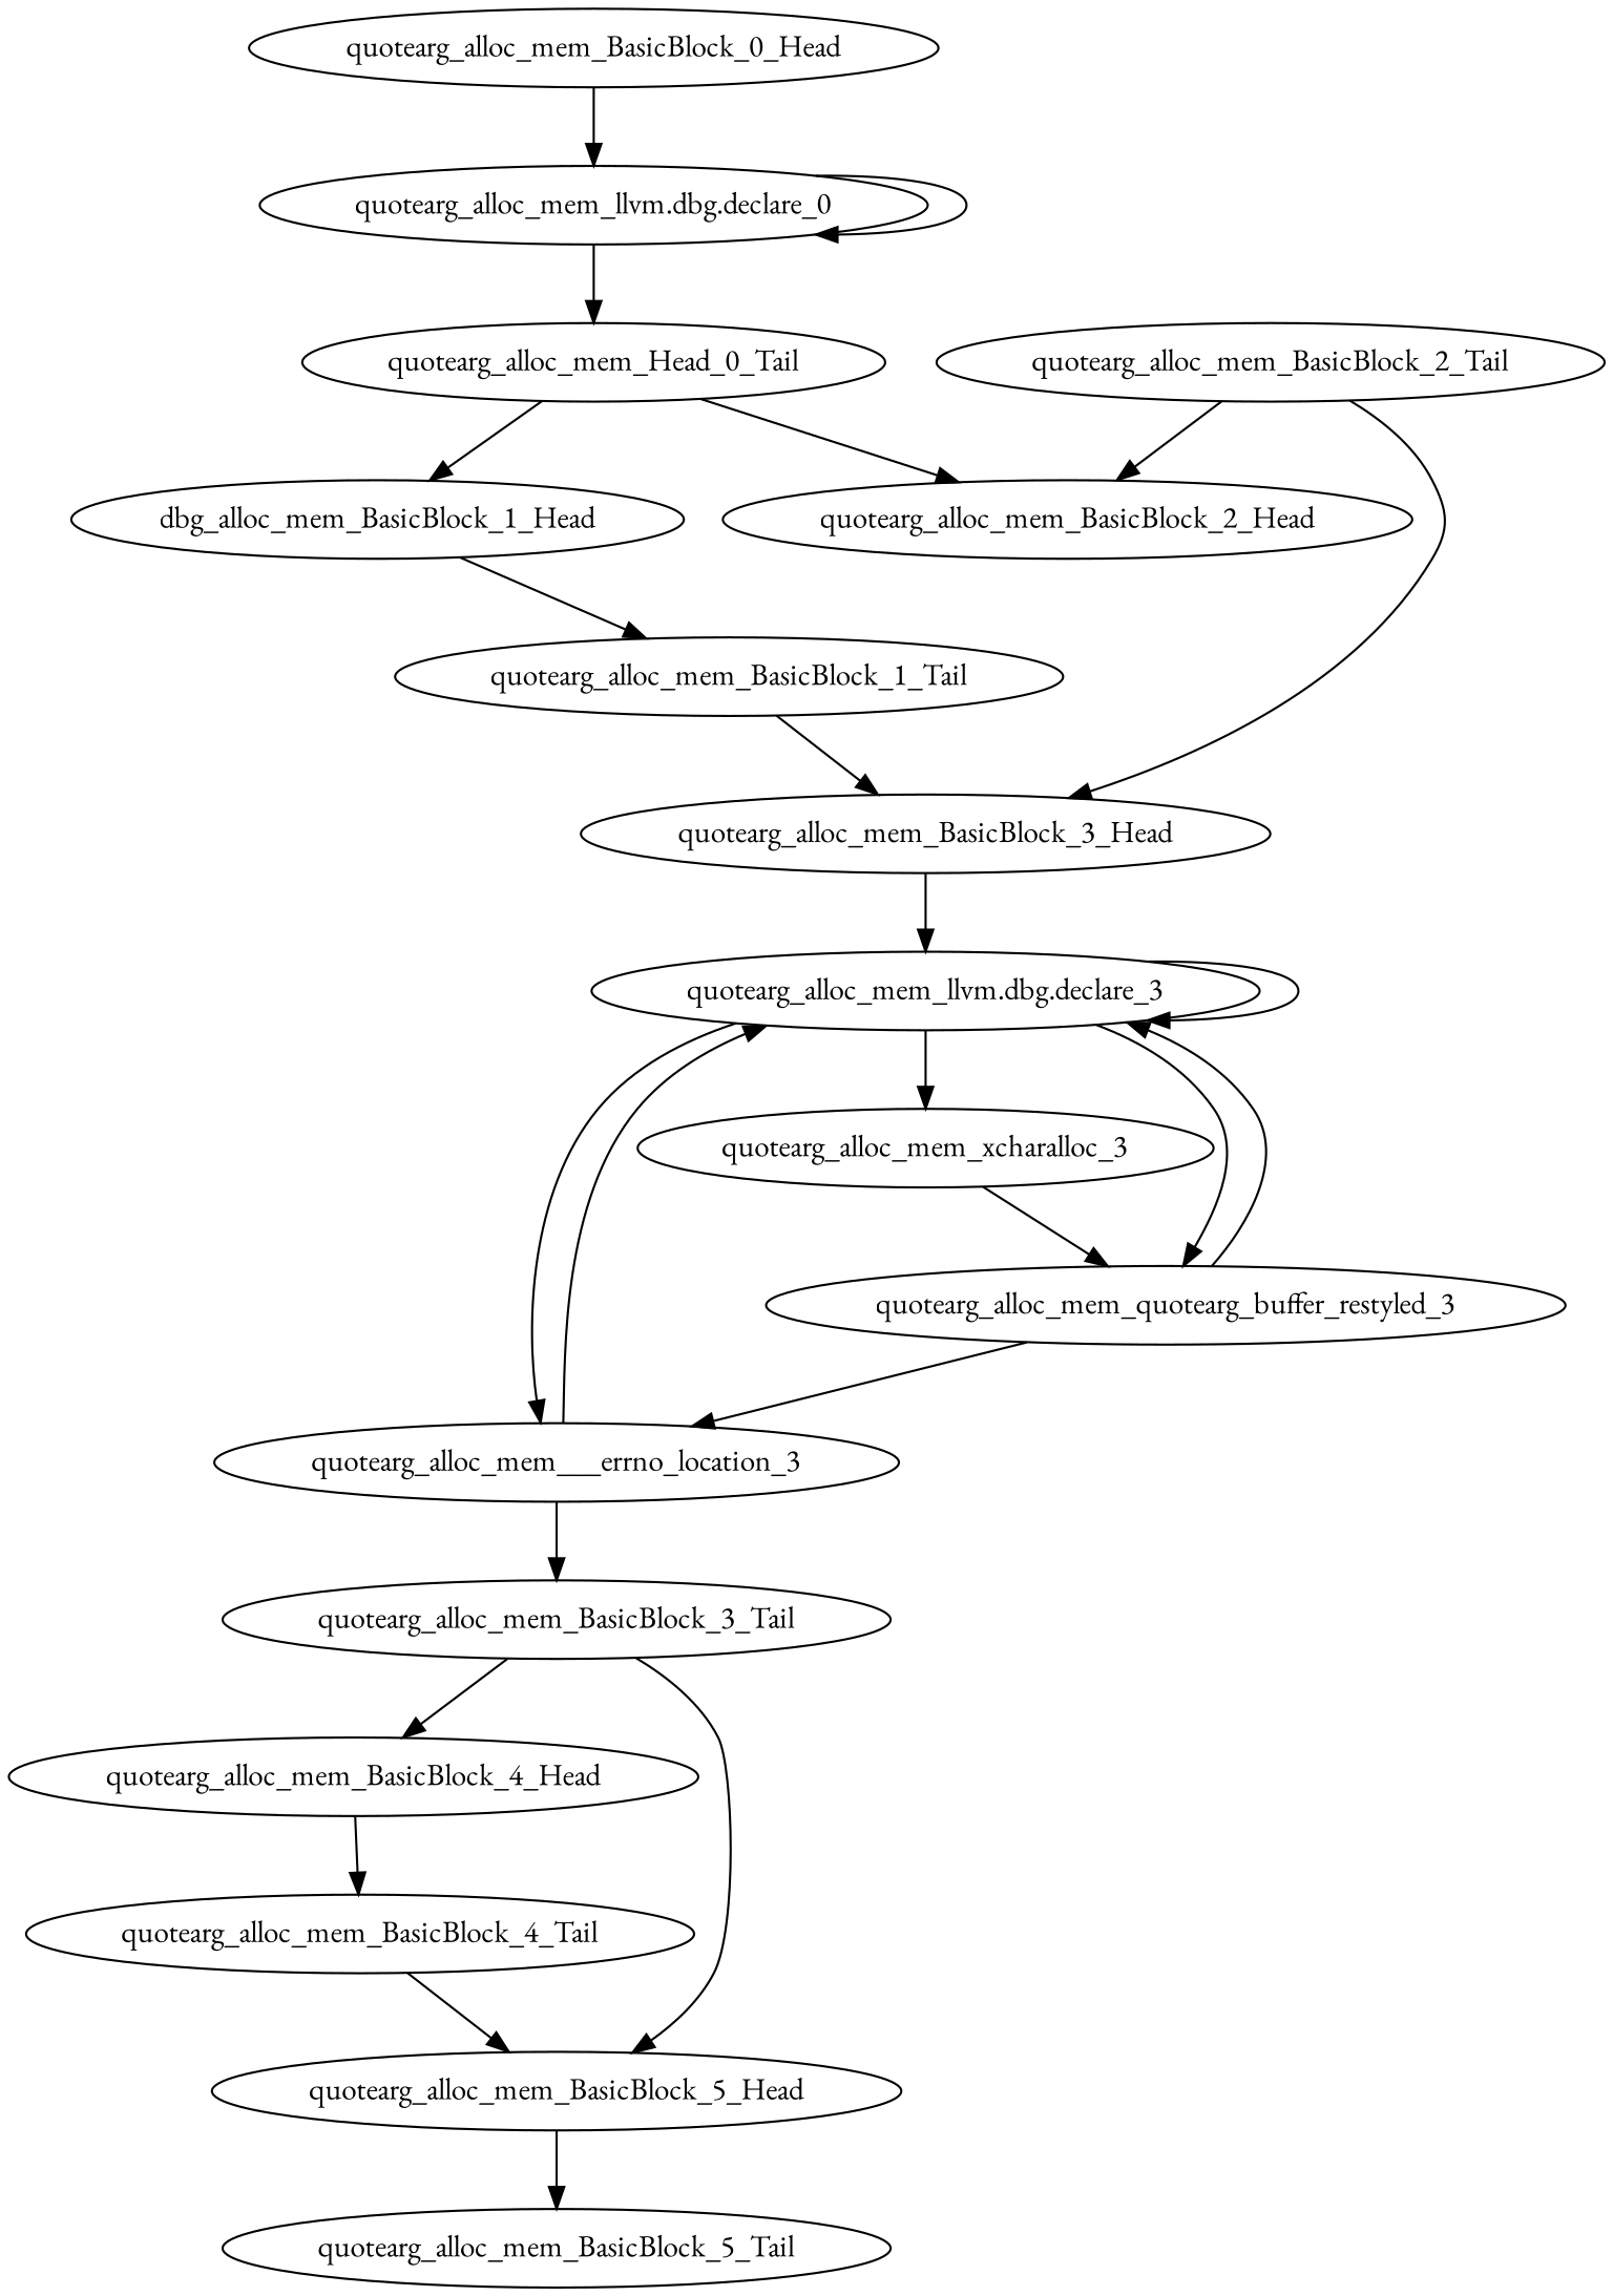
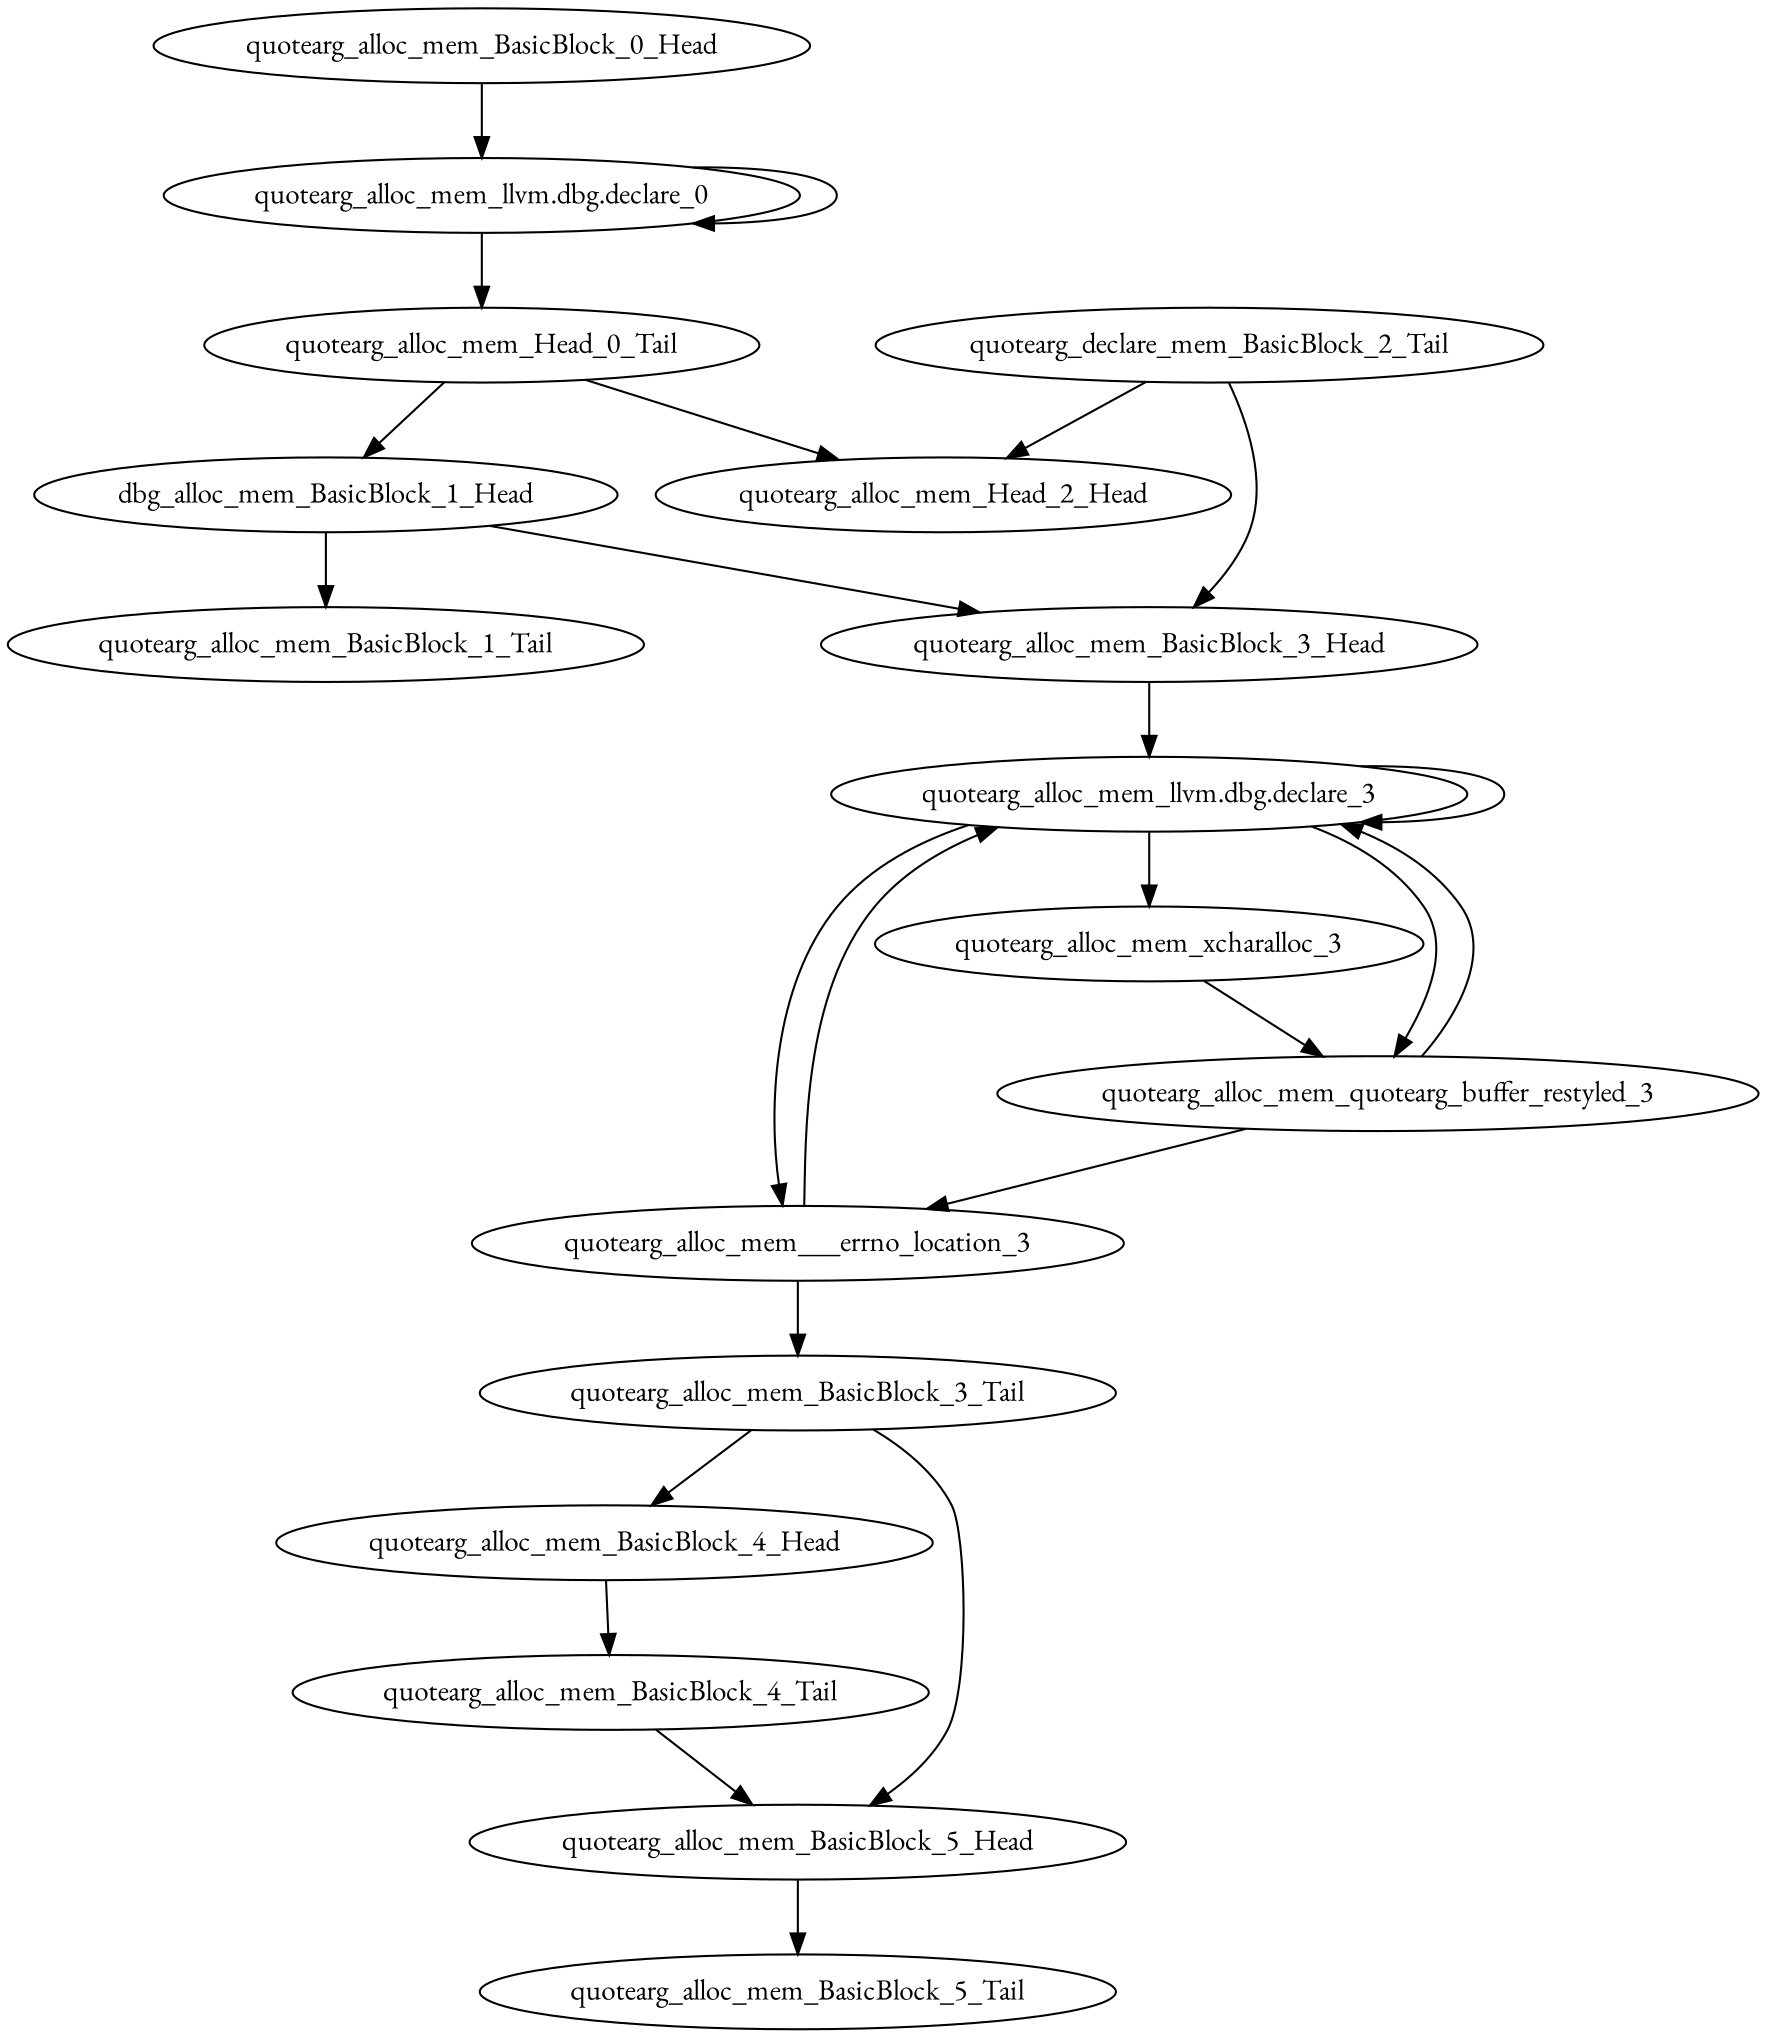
  digraph {
    fontname="EB Garamond"
    node [fontname="EB Garamond"]
    edge [fontname="EB Garamond"]
    quotearg_alloc_mem_BasicBlock_0_Head
    "quotearg_alloc_mem_llvm.dbg.declare_0"
    n3 [label=quotearg_alloc_mem_Head_0_Tail]
    n4 [label=dbg_alloc_mem_BasicBlock_1_Head]
-   quotearg_alloc_mem_BasicBlock_2_Head
+   quotearg_alloc_mem_BasicBlock_2_Head [label=quotearg_alloc_mem_Head_2_Head]
    quotearg_alloc_mem_BasicBlock_1_Tail
    quotearg_alloc_mem_BasicBlock_3_Head
    "quotearg_alloc_mem_llvm.dbg.declare_3"
-   quotearg_alloc_mem_BasicBlock_2_Tail
+   quotearg_alloc_mem_BasicBlock_2_Tail [label=quotearg_declare_mem_BasicBlock_2_Tail]
    quotearg_alloc_mem___errno_location_3
    quotearg_alloc_mem_BasicBlock_3_Tail
    quotearg_alloc_mem_xcharalloc_3
    quotearg_alloc_mem_quotearg_buffer_restyled_3
    quotearg_alloc_mem_BasicBlock_4_Head
    quotearg_alloc_mem_BasicBlock_5_Head
    quotearg_alloc_mem_BasicBlock_4_Tail
    quotearg_alloc_mem_BasicBlock_5_Tail
    quotearg_alloc_mem_BasicBlock_0_Head -> "quotearg_alloc_mem_llvm.dbg.declare_0"
    "quotearg_alloc_mem_llvm.dbg.declare_0" -> "quotearg_alloc_mem_llvm.dbg.declare_0"
    "quotearg_alloc_mem_llvm.dbg.declare_0" -> n3
    n3 -> n4
    n3 -> quotearg_alloc_mem_BasicBlock_2_Head
    n4 -> quotearg_alloc_mem_BasicBlock_1_Tail
-   quotearg_alloc_mem_BasicBlock_1_Tail -> quotearg_alloc_mem_BasicBlock_3_Head
+   n4 -> quotearg_alloc_mem_BasicBlock_3_Head
    quotearg_alloc_mem_BasicBlock_3_Head -> "quotearg_alloc_mem_llvm.dbg.declare_3"
    "quotearg_alloc_mem_llvm.dbg.declare_3" -> "quotearg_alloc_mem_llvm.dbg.declare_3"
    "quotearg_alloc_mem_llvm.dbg.declare_3" -> quotearg_alloc_mem___errno_location_3
    "quotearg_alloc_mem_llvm.dbg.declare_3" -> quotearg_alloc_mem_xcharalloc_3
    "quotearg_alloc_mem_llvm.dbg.declare_3" -> quotearg_alloc_mem_quotearg_buffer_restyled_3
    quotearg_alloc_mem_BasicBlock_2_Tail -> quotearg_alloc_mem_BasicBlock_2_Head
    quotearg_alloc_mem_BasicBlock_2_Tail -> quotearg_alloc_mem_BasicBlock_3_Head
    quotearg_alloc_mem___errno_location_3 -> "quotearg_alloc_mem_llvm.dbg.declare_3"
    quotearg_alloc_mem___errno_location_3 -> quotearg_alloc_mem_BasicBlock_3_Tail
    quotearg_alloc_mem_BasicBlock_3_Tail -> quotearg_alloc_mem_BasicBlock_4_Head
    quotearg_alloc_mem_BasicBlock_3_Tail -> quotearg_alloc_mem_BasicBlock_5_Head
    quotearg_alloc_mem_xcharalloc_3 -> quotearg_alloc_mem_quotearg_buffer_restyled_3
    quotearg_alloc_mem_quotearg_buffer_restyled_3 -> "quotearg_alloc_mem_llvm.dbg.declare_3"
    quotearg_alloc_mem_quotearg_buffer_restyled_3 -> quotearg_alloc_mem___errno_location_3
    quotearg_alloc_mem_BasicBlock_4_Head -> quotearg_alloc_mem_BasicBlock_4_Tail
    quotearg_alloc_mem_BasicBlock_5_Head -> quotearg_alloc_mem_BasicBlock_5_Tail
    quotearg_alloc_mem_BasicBlock_4_Tail -> quotearg_alloc_mem_BasicBlock_5_Head
  }
